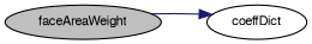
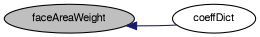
  digraph {
    rankdir=LR
    node [color=black fontname=FreeSans fontsize=10 shape=ellipse]
    n1 [fillcolor=grey75 fontcolor=black height=0.2 label=faceAreaWeight style=filled width=0.4]
    n2 [height=0.2 label=coeffDict width=0.4]
-   n2 -> n1 [color=midnightblue dir=back fontname=FreeSans fontsize=10 labelfontname=FreeSans labelfontsize=10 style=solid]
+   n1 -> n2 [color=midnightblue dir=back fontname=FreeSans fontsize=10 labelfontname=FreeSans labelfontsize=10 style=solid]
  }
